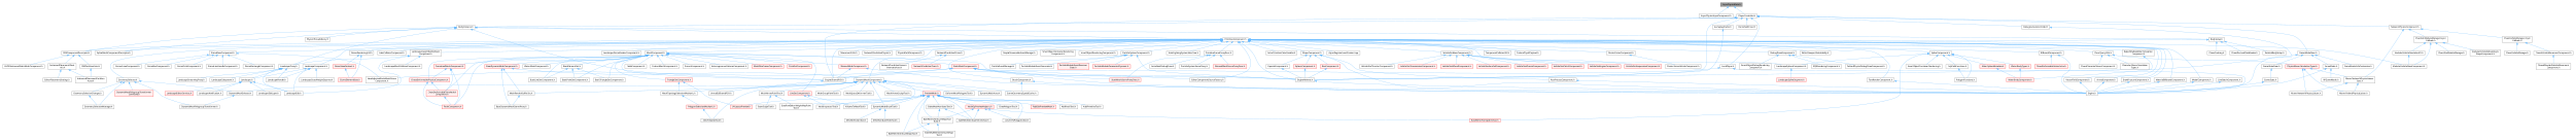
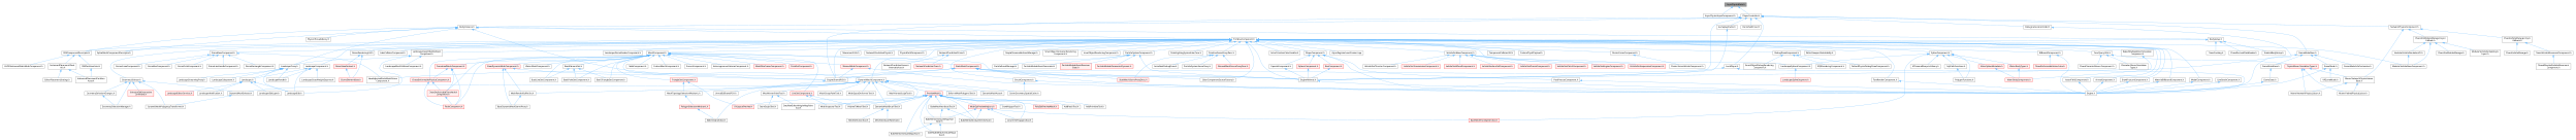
  digraph {
    fontname="Noto Sans"
    node [color=grey40 fillcolor=white fontname="Noto Sans" fontsize=10 shape=box style=filled]
    edge [color=steelblue1 dir=back fontname="Noto Sans" fontsize=10 labelfontname=Helvetica labelfontsize=10 style=solid]
    n1 [color=gray40 fillcolor=grey60 fontcolor=black height=0.2 label="AsyncPhysicsData.h" width=0.4]
    n2 [height=0.2 label="AsyncPhysicsInputComponent.h" width=0.4]
    n3 [height=0.2 label="PlayerController.h" width=0.4]
    n4 [height=0.2 label="BodyInstance.h" width=0.4]
    n5 [height=0.2 label="EngineSharedPCH.h" width=0.4]
    n6 [height=0.2 label="EngineMinimal.h" width=0.4]
    n7 [height=0.2 label="DebugCameraController.h" width=0.4]
    n8 [height=0.2 label="DemoNetDriver.h" width=0.4]
    n9 [height=0.2 label="GameModeBase.h" width=0.4]
    n10 [height=0.2 label="GameplayStatics.h" width=0.4]
    n11 [height=0.2 label="LocalPlayer.h" width=0.4]
    n12 [height=0.2 label="NetworkPhysicsComponent.h" width=0.4]
    n13 [height=0.2 label="BodySetup.h" width=0.4]
    n14 [height=0.2 label="ISMComponentDescriptor.h" width=0.4]
    n15 [height=0.2 label="LandscapeProxy.h" width=0.4]
    n16 [height=0.2 label="PhysicsThreadLibrary.h" width=0.4]
    n17 [height=0.2 label="PrimitiveComponent.h" width=0.4]
    n18 [height=0.2 label="SplineMeshComponentDescriptor.h" width=0.4]
    n19 [height=0.2 label="UnrealEdSharedPCH.h" width=0.4]
    n20 [height=0.2 label="Engine.h" width=0.4]
    n21 [height=0.2 label="GameMode.h" width=0.4]
    n22 [height=0.2 label="GameModeInfoCustomizer.h" width=0.4]
    n23 [height=0.2 label="GameStateBase.h" width=0.4]
    n24 [height=0.2 label="MoverNetworkPhysicsLiaison\lBase.h" width=0.4]
    n25 [height=0.2 label="ChaosSimModuleManagerAsync\lCallback.h" width=0.4]
    n26 [height=0.2 label="ChaosVehicleManagerAsync\lCallback.h" width=0.4]
    n27 [height=0.2 label="ChaosCooking.h" width=0.4]
    n28 [height=0.2 label="ChaosDerivedDataReader.h" width=0.4]
    n29 [height=0.2 label="DynamicMeshComponent.h" width=0.4]
    n30 [height=0.2 label="SkeletalBodySetup.h" width=0.4]
    n31 [height=0.2 label="HLODInstancedStaticMeshComponent.h" width=0.4]
    n32 [height=0.2 label="ISMPartitionActor.h" width=0.4]
    n33 [height=0.2 label="InstancedPlacementClient\lInfo.h" width=0.4]
    n34 [height=0.2 label="Landscape.h" width=0.4]
    n35 [height=0.2 label="LandscapeEdit.h" width=0.4]
    n36 [height=0.2 label="LandscapeRender.h" width=0.4]
    n37 [height=0.2 label="LandscapeStreamingProxy.h" width=0.4]
    n38 [height=0.2 label="LandscapeSubsystem.h" width=0.4]
    n39 [height=0.2 label="ActorPrimitiveColorHandler.h" width=0.4]
    n40 [height=0.2 label="ArrowComponent.h" width=0.4]
    n41 [height=0.2 label="AsyncRegisterLevelContext.cpp" width=0.4]
    n42 [height=0.2 label="BakedShallowWaterSimulation\lComponent.h" width=0.4]
    n43 [height=0.2 label="BillboardComponent.h" width=0.4]
    n44 [height=0.2 label="BrushComponent.h" width=0.4]
    n45 [height=0.2 label="ClusterUnionComponent.h" width=0.4]
    n46 [height=0.2 label="ComponentCollisionUtil.h" width=0.4]
    n47 [height=0.2 label="CustomPhysXPayload.h" width=0.4]
    n48 [height=0.2 label="DebugDrawComponent.h" width=0.4]
    n49 [height=0.2 label="DrawFrustumComponent.h" width=0.4]
    n50 [height=0.2 label="EditorComponentSourceFactory.h" width=0.4]
    n51 [height=0.2 label="EditorViewportSelectability.h" width=0.4]
    n52 [height=0.2 label="FloorQueryUtils.h" width=0.4]
    n53 [height=0.2 label="GeometrySelector.h" width=0.4]
    n54 [height=0.2 label="GizmoBaseComponent.h" width=0.4]
    n55 [height=0.2 label="GizmoRenderingUtil.h" width=0.4]
    n56 [height=0.2 label="LakeCollisionComponent.h" width=0.4]
    n57 [height=0.2 label="LandscapeComponent.h" width=0.4]
    n58 [height=0.2 label="LandscapeGizmoRenderComponent.h" width=0.4]
    n59 [height=0.2 label="LandscapeHeightfieldCollision\lComponent.h" width=0.4]
    n60 [height=0.2 label="LandscapeSplinesComponent.h" width=0.4]
    n61 [height=0.2 label="MaterialBillboardComponent.h" width=0.4]
    n62 [height=0.2 label="MeshComponent.h" width=0.4]
    n63 [height=0.2 label="ModelComponent.h" width=0.4]
    n64 [height=0.2 label="ModularVehicleBaseComponent.h" width=0.4]
    n65 [height=0.2 label="MovementUtils.h" width=0.4]
    n66 [height=0.2 label="NetworkPredictionDriver.h" width=0.4]
    n67 [height=0.2 label="NetworkPredictionPhysics.h" width=0.4]
    n68 [height=0.2 label="ParticleSystemComponent.h" width=0.4]
    n69 [height=0.2 label="PhysicsFieldComponent.h" width=0.4]
    n70 [height=0.2 label="PrimitiveSceneProxyDesc.h" width=0.4]
    n71 [height=0.2 label="ShapeComponent.h" width=0.4]
    n72 [height=0.2 label="SimpleStreamableAssetManager.h" width=0.4]
    n73 [height=0.2 label="SmartObjectContainerRendering\lComponent.h" width=0.4]
    n74 [height=0.2 label="SmartObjectRenderingComponent.h" width=0.4]
    n75 [height=0.2 label="SplineComponent.h" width=0.4]
    n76 [height=0.2 label="StaticLightingSystemInterface.h" width=0.4]
    n77 [height=0.2 label="TextRenderComponent.h" width=0.4]
    n78 [height=0.2 label="VectorFieldComponent.h" width=0.4]
    n79 [height=0.2 label="VehicleSimBaseComponent.h" width=0.4]
    n80 [height=0.2 label="DataflowEditorWeightMapPaint\lTool.h" width=0.4]
    n81 [height=0.2 label="DeformMeshPolygonsTool.h" width=0.4]
    n82 [height=0.2 label="DynamicMeshActor.h" width=0.4]
    n83 [height=0.2 label="DynamicMeshBrushTool.h" width=0.4]
    n84 [height=0.2 label="DynamicMeshSelector.h" width=0.4]
    n85 [height=0.2 label="EditUVIslandsTool.h" width=0.4]
    n86 [height=0.2 label="MeshGroupPaintTool.h" width=0.4]
    n87 [height=0.2 label="MeshRenderBufferSet.h" width=0.4]
    n88 [height=0.2 label="MeshSpaceDeformerTool.h" width=0.4]
    n89 [height=0.2 label="MeshTopologySelectionMechanic.h" width=0.4]
    n90 [height=0.2 label="MeshVertexPaintTool.h" width=0.4]
    n91 [height=0.2 label="MeshVertexSculptTool.h" width=0.4]
    n92 [color=red fillcolor="#FFF0F0" height=0.2 label="PreviewMesh.h" width=0.4]
    n93 [height=0.2 label="SceneGeometrySpatialCache.h" width=0.4]
    n94 [height=0.2 label="MeshAttributePaintTool.h" width=0.4]
    n95 [height=0.2 label="MeshSelectionTool.h" width=0.4]
    n96 [height=0.2 label="DynamicMeshPolygroupTransformer.h" width=0.4]
    n97 [height=0.2 label="BaseDynamicMeshSceneProxy.h" width=0.4]
    n98 [color=red fillcolor="#FFF0F0" height=0.2 label="PolygonSelectionMechanic.h" width=0.4]
    n99 [height=0.2 label="SeamSculptTool.h" width=0.4]
    n100 [height=0.2 label="AddPatchTool.h" width=0.4]
    n101 [height=0.2 label="AddPrimitiveTool.h" width=0.4]
    n102 [height=0.2 label="BakeMeshAttributeMapsTool.h" width=0.4]
    n103 [height=0.2 label="BakeMeshAttributeMapsTool\lBase.h" width=0.4]
    n104 [height=0.2 label="BakeMultiMeshAttributeMaps\lTool.h" width=0.4]
    n105 [height=0.2 label="BakeMeshAttributeTool.h" width=0.4]
    n106 [height=0.2 label="BakeMeshAttributeVertexTool.h" width=0.4]
    n107 [height=0.2 label="ConvertToPolygonsTool.h" width=0.4]
    n108 [height=0.2 label="DrawPolygonTool.h" width=0.4]
    n109 [height=0.2 label="MeshInspectorTool.h" width=0.4]
    n110 [color=red fillcolor="#FFF0F0" height=0.2 label="MeshOpPreviewHelpers.h" width=0.4]
    n111 [color=red fillcolor="#FFF0F0" height=0.2 label="PolyEditPreviewMesh.h" width=0.4]
    n112 [color=red fillcolor="#FFF0F0" height=0.2 label="UVLayoutPreview.h" width=0.4]
    n113 [height=0.2 label="VolumeToMeshTool.h" width=0.4]
    n114 [color=red fillcolor="#FFF0F0" height=0.2 label="BaseMeshFromSplinesTool.h" width=0.4]
    n115 [height=0.2 label="InstancedPlacementPartition\lActor.h" width=0.4]
    n116 [height=0.2 label="EditorPlacementSettings.h" width=0.4]
    n117 [height=0.2 label="LandscapeEditLayer.h" width=0.4]
    n118 [color=red fillcolor="#FFF0F0" height=0.2 label="LandscapeEditorServices.h" width=0.4]
    n119 [height=0.2 label="LandscapeNotification.h" width=0.4]
    n120 [color=red fillcolor="#FFF0F0" height=0.2 label="WaterBodyComponent.h" width=0.4]
    n121 [color=red fillcolor="#FFF0F0" height=0.2 label="ChaosDeformableSolverActor.h" width=0.4]
    n122 [height=0.2 label="ClusterUnionVehicleComponent.h" width=0.4]
    n123 [height=0.2 label="EQSRenderingComponent.h" width=0.4]
    n124 [height=0.2 label="PathedPhysicsDebugDrawComponent.h" width=0.4]
    n125 [height=0.2 label="SmartObjectDebugRendering\lComponent.h" width=0.4]
    n126 [height=0.2 label="ChaosCharacterMoverComponent.h" width=0.4]
    n127 [height=0.2 label="CharacterMoverSimulation\lTypes.h" width=0.4]
    n128 [color=red fillcolor="#FFF0F0" height=0.2 label="PhysicsMoverSimulationTypes.h" width=0.4]
    n129 [height=0.2 label="GeometrySelectionChanges.h" width=0.4]
    n130 [height=0.2 label="GeometrySelectionManager.h" width=0.4]
-   n131 [color=red fillcolor="#FFF0F0" height=0.2 label="DynamicMeshPolygroupTransformer\lCommand.h" width=0.4]
+   n131 [color=red fillcolor="#FFF0F0" height=0.2 label="SelectionEditInteractive\lCommand.h" width=0.4]
    n132 [height=0.2 label="GizmoArrowComponent.h" width=0.4]
    n133 [height=0.2 label="GizmoBoxComponent.h" width=0.4]
    n134 [height=0.2 label="GizmoCircleComponent.h" width=0.4]
    n135 [height=0.2 label="GizmoLineHandleComponent.h" width=0.4]
    n136 [height=0.2 label="GizmoRectangleComponent.h" width=0.4]
    n137 [height=0.2 label="ViewAdjustedStaticMeshGizmo\lComponent.h" width=0.4]
    n138 [color=red fillcolor="#FFF0F0" height=0.2 label="GizmoElementBase.h" width=0.4]
    n139 [color=red fillcolor="#FFF0F0" height=0.2 label="GizmoViewContext.h" width=0.4]
    n140 [height=0.2 label="LandscapeGrassWeightExporter.h" width=0.4]
    n141 [height=0.2 label="LandscapeMeshCollisionComponent.h" width=0.4]
    n142 [color=red fillcolor="#FFF0F0" height=0.2 label="LandscapeSplineSegment.h" width=0.4]
    n143 [height=0.2 label="LineBatchComponent.h" width=0.4]
    n144 [color=red fillcolor="#FFF0F0" height=0.2 label="BaseDynamicMeshComponent.h" width=0.4]
    n145 [height=0.2 label="BasicElementSet.h" width=0.4]
    n146 [height=0.2 label="BasicLineSetComponent.h" width=0.4]
    n147 [height=0.2 label="BasicPointSetComponent.h" width=0.4]
    n148 [height=0.2 label="BasicTriangleSetComponent.h" width=0.4]
    n149 [height=0.2 label="CableComponent.h" width=0.4]
    n150 [color=red fillcolor="#FFF0F0" height=0.2 label="ChaosDeformablePhysicsComponent.h" width=0.4]
    n151 [color=red fillcolor="#FFF0F0" height=0.2 label="ChaosDeformableTetrahedral\lComponent.h" width=0.4]
    n152 [color=red fillcolor="#FFF0F0" height=0.2 label="FleshComponent.h" width=0.4]
    n153 [height=0.2 label="CustomMeshComponent.h" width=0.4]
    n154 [height=0.2 label="GroomComponent.h" width=0.4]
    n155 [height=0.2 label="HeterogeneousVolumeComponent.h" width=0.4]
    n156 [color=red fillcolor="#FFF0F0" height=0.2 label="LineSetComponent.h" width=0.4]
    n157 [color=red fillcolor="#FFF0F0" height=0.2 label="MeshWireframeComponent.h" width=0.4]
    n158 [color=red fillcolor="#FFF0F0" height=0.2 label="PointSetComponent.h" width=0.4]
    n159 [color=red fillcolor="#FFF0F0" height=0.2 label="ProceduralMeshComponent.h" width=0.4]
    n160 [color=red fillcolor="#FFF0F0" height=0.2 label="SkinnedMeshComponent.h" width=0.4]
    n161 [color=red fillcolor="#FFF0F0" height=0.2 label="StaticMeshComponent.h" width=0.4]
    n162 [color=red fillcolor="#FFF0F0" height=0.2 label="TriangleSetComponent.h" width=0.4]
    n163 [height=0.2 label="WaterMeshComponent.h" width=0.4]
    n164 [height=0.2 label="NetworkPredictionGeneric\lKinematicActor.h" width=0.4]
    n165 [color=red fillcolor="#FFF0F0" height=0.2 label="NetworkPredictionTrace.h" width=0.4]
    n166 [height=0.2 label="ParticleEventManager.h" width=0.4]
    n167 [height=0.2 label="ParticleModuleEventGenerator.h" width=0.4]
    n168 [color=red fillcolor="#FFF0F0" height=0.2 label="ParticleModuleEventReceiver\lBase.h" width=0.4]
    n169 [color=red fillcolor="#FFF0F0" height=0.2 label="ParticleModuleParameterDynamic.h" width=0.4]
    n170 [color=red fillcolor="#FFF0F0" height=0.2 label="StaticMeshSceneProxyDesc.h" width=0.4]
    n171 [height=0.2 label="AnimNextDebugDraw.h" width=0.4]
    n172 [height=0.2 label="ParticleSystemSceneProxy.h" width=0.4]
    n173 [color=red fillcolor="#FFF0F0" height=0.2 label="SkinnedMeshSceneProxyDesc.h" width=0.4]
    n174 [color=red fillcolor="#FFF0F0" height=0.2 label="BoxComponent.h" width=0.4]
    n175 [height=0.2 label="CapsuleComponent.h" width=0.4]
    n176 [height=0.2 label="PostProcessComponent.h" width=0.4]
    n177 [color=red fillcolor="#FFF0F0" height=0.2 label="SphereComponent.h" width=0.4]
    n178 [height=0.2 label="PolyPathFunctions.h" width=0.4]
    n179 [height=0.2 label="PolygonFunctions.h" width=0.4]
-   n180 [height=0.2 label="SmartObjectContainerRendering.h" width=0.4]
+   n180 [height=0.2 label="VPCameraBlueprintLibrary.h" width=0.4]
    n181 [color=red fillcolor="#FFF0F0" height=0.2 label="WaterBodyTypes.h" width=0.4]
    n182 [color=red fillcolor="#FFF0F0" height=0.2 label="WaterSplineMetadata.h" width=0.4]
    n183 [color=red fillcolor="#FFF0F0" height=0.2 label="VehicleSimAerofoilComponent.h" width=0.4]
    n184 [color=red fillcolor="#FFF0F0" height=0.2 label="VehicleSimChassisComponent.h" width=0.4]
    n185 [color=red fillcolor="#FFF0F0" height=0.2 label="VehicleSimClutchComponent.h" width=0.4]
    n186 [color=red fillcolor="#FFF0F0" height=0.2 label="VehicleSimEngineComponent.h" width=0.4]
    n187 [color=red fillcolor="#FFF0F0" height=0.2 label="VehicleSimSuspensionComponent.h" width=0.4]
    n188 [height=0.2 label="VehicleSimThrusterComponent.h" width=0.4]
    n189 [color=red fillcolor="#FFF0F0" height=0.2 label="VehicleSimTransmissionComponent.h" width=0.4]
    n190 [color=red fillcolor="#FFF0F0" height=0.2 label="VehicleSimWheelComponent.h" width=0.4]
    n191 [height=0.2 label="MoverNetworkPhysicsLiaison.h" width=0.4]
    n192 [height=0.2 label="MoverPathedPhysicsLiaison.h" width=0.4]
    n193 [height=0.2 label="VPGameMode.h" width=0.4]
    n194 [height=0.2 label="GameState.h" width=0.4]
    n195 [height=0.2 label="ChaosSimModuleManager.h" width=0.4]
-   n196 [height=0.2 label="ModularVehicleDefaultAsync\lShapeComponent.h" width=0.4]
+   n196 [height=0.2 label="ModularVehicleDefaultAsync\lInput.h" width=0.4]
    n197 [height=0.2 label="ModularVehicleSimulationCU.h" width=0.4]
    n198 [height=0.2 label="ChaosVehicleManager.h" width=0.4]
    n199 [height=0.2 label="ChaosVehicleMovementComponent.h" width=0.4]
    n200 [height=0.2 label="ChaosWheeledVehicleMovement\lComponent.h" width=0.4]
    n1 -> n2
    n1 -> n3
    n3 -> n4
    n3 -> n5
    n3 -> n6
    n3 -> n7
    n3 -> n8
    n3 -> n9
    n3 -> n10
    n3 -> n11
    n3 -> n12
    n4 -> n5
    n4 -> n13
    n4 -> n14
    n4 -> n15
    n4 -> n16
    n4 -> n17
    n4 -> n18
    n5 -> n19
    n6 -> n20
    n7 -> n20
    n9 -> n6
    n9 -> n21
    n9 -> n22
    n9 -> n23
    n10 -> n6
    n11 -> n5
    n11 -> n20
    n12 -> n24
    n12 -> n25
    n12 -> n26
    n13 -> n27
    n13 -> n28
    n13 -> n29
    n13 -> n30
    n14 -> n31
    n14 -> n32
    n14 -> n33
    n15 -> n34
    n15 -> n35
    n15 -> n36
    n15 -> n37
    n15 -> n38
    n17 -> n5
    n17 -> n6
    n17 -> n14
    n17 -> n18
    n17 -> n39
    n17 -> n40
    n17 -> n41
    n17 -> n42
    n17 -> n43
    n17 -> n44
    n17 -> n45
    n17 -> n46
    n17 -> n47
    n17 -> n48
    n17 -> n49
    n17 -> n50
    n17 -> n51
    n17 -> n52
    n17 -> n53
    n17 -> n54
    n17 -> n55
    n17 -> n56
    n17 -> n57
    n17 -> n58
    n17 -> n59
    n17 -> n60
    n17 -> n61
    n17 -> n62
    n17 -> n63
    n17 -> n64
    n17 -> n65
    n17 -> n66
    n17 -> n67
    n17 -> n68
    n17 -> n69
    n17 -> n70
    n17 -> n71
    n17 -> n72
    n17 -> n73
    n17 -> n74
    n17 -> n75
    n17 -> n76
    n17 -> n77
    n17 -> n78
    n17 -> n79
    n21 -> n20
    n21 -> n193
    n23 -> n194
    n24 -> n191
    n24 -> n192
    n25 -> n64
    n25 -> n195
    n25 -> n196
    n25 -> n197
    n26 -> n198
    n26 -> n199
    n29 -> n80
    n29 -> n81
    n29 -> n82
    n29 -> n83
    n29 -> n84
    n29 -> n85
    n29 -> n86
    n29 -> n87
    n29 -> n88
    n29 -> n89
    n29 -> n90
    n29 -> n91
    n29 -> n92
    n29 -> n93
    n32 -> n115
    n33 -> n115
    n33 -> n116
    n34 -> n35
    n34 -> n117
    n34 -> n118
    n34 -> n119
    n40 -> n20
    n42 -> n120
    n43 -> n20
    n43 -> n121
    n44 -> n20
    n44 -> n93
    n45 -> n122
    n48 -> n123
    n48 -> n124
    n48 -> n125
    n49 -> n20
    n52 -> n126
    n52 -> n127
    n52 -> n128
    n53 -> n84
    n53 -> n96
    n53 -> n129
    n53 -> n130
    n53 -> n131
    n54 -> n132
    n54 -> n133
    n54 -> n134
    n54 -> n135
    n54 -> n136
    n54 -> n137
    n55 -> n138
    n55 -> n139
    n57 -> n34
    n57 -> n35
    n57 -> n36
    n57 -> n140
    n59 -> n15
    n59 -> n35
    n59 -> n141
    n60 -> n142
    n61 -> n20
    n62 -> n5
    n62 -> n6
    n62 -> n144
    n62 -> n145
    n62 -> n146
    n62 -> n147
    n62 -> n148
    n62 -> n149
    n62 -> n150
    n62 -> n151
    n62 -> n152
    n62 -> n153
    n62 -> n154
    n62 -> n155
    n62 -> n156
    n62 -> n157
    n62 -> n158
    n62 -> n159
    n62 -> n160
    n62 -> n161
    n62 -> n162
    n62 -> n163
    n63 -> n20
    n66 -> n164
    n66 -> n165
    n68 -> n6
    n68 -> n166
    n68 -> n167
    n68 -> n168
    n68 -> n169
    n70 -> n170
    n70 -> n171
    n70 -> n172
    n70 -> n173
    n71 -> n20
    n71 -> n174
    n71 -> n175
    n71 -> n176
    n71 -> n177
    n75 -> n60
    n75 -> n114
    n75 -> n178
    n75 -> n179
    n75 -> n180
    n75 -> n181
    n75 -> n182
    n77 -> n20
    n78 -> n20
    n79 -> n183
    n79 -> n184
    n79 -> n185
    n79 -> n186
    n79 -> n187
    n79 -> n188
    n79 -> n189
    n79 -> n190
    n83 -> n94
    n83 -> n95
    n84 -> n96
    n87 -> n97
    n89 -> n98
    n90 -> n80
    n90 -> n99
    n92 -> n83
    n92 -> n100
    n92 -> n101
    n92 -> n102
    n92 -> n103
    n92 -> n104
    n92 -> n105
    n92 -> n106
    n92 -> n107
    n92 -> n108
    n92 -> n109
    n92 -> n110
    n92 -> n111
    n92 -> n112
    n92 -> n113
    n98 -> n85
    n103 -> n102
    n103 -> n104
    n105 -> n103
    n105 -> n106
    n110 -> n103
    n110 -> n106
    n110 -> n107
    n110 -> n114
    n128 -> n24
    n128 -> n191
    n128 -> n192
    n129 -> n130
    n139 -> n138
    n143 -> n20
    n144 -> n29
    n144 -> n87
    n144 -> n97
    n145 -> n146
    n145 -> n147
    n145 -> n148
    n150 -> n151
    n150 -> n152
    n151 -> n152
    n156 -> n109
    n156 -> n113
    n159 -> n150
    n159 -> n151
    n159 -> n152
    n160 -> n5
    n160 -> n20
    n161 -> n5
    n161 -> n6
    n161 -> n20
    n161 -> n50
    n161 -> n137
    n161 -> n170
    n162 -> n89
    n162 -> n112
    n174 -> n6
    n175 -> n6
    n176 -> n20
    n177 -> n6
    n178 -> n179
    n181 -> n120
    n182 -> n120
    n194 -> n20
    n197 -> n64
    n199 -> n200
  }
